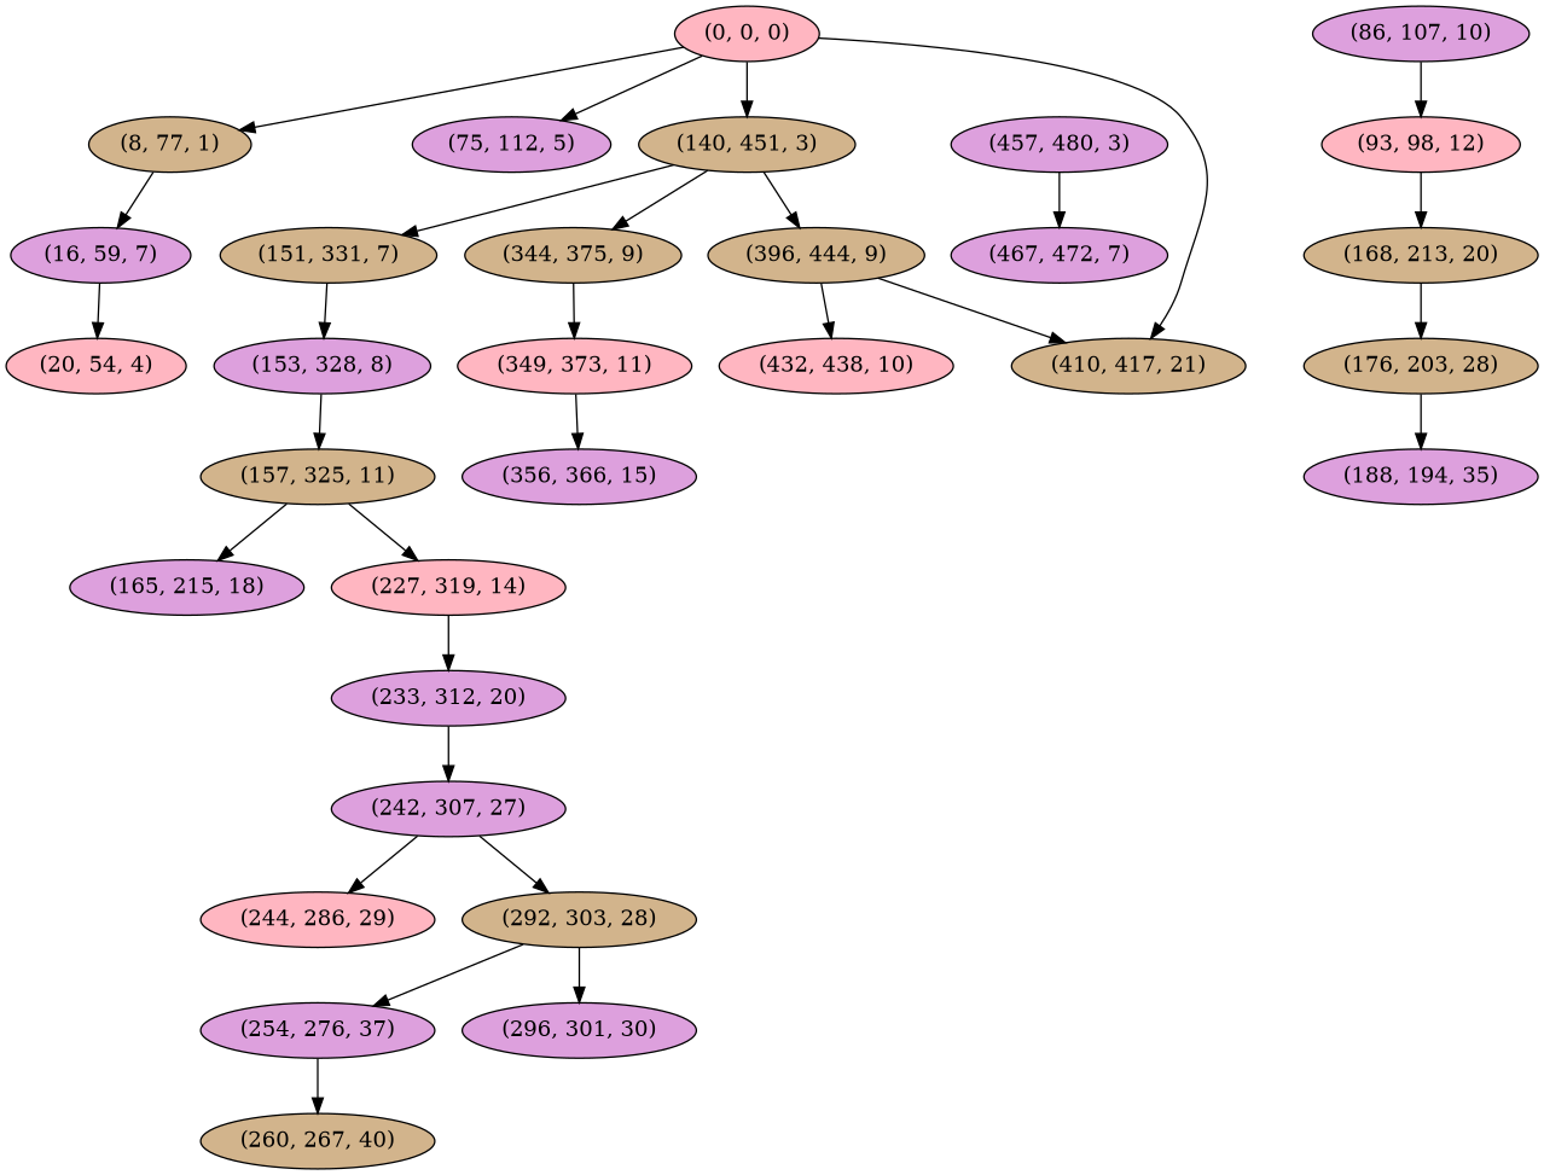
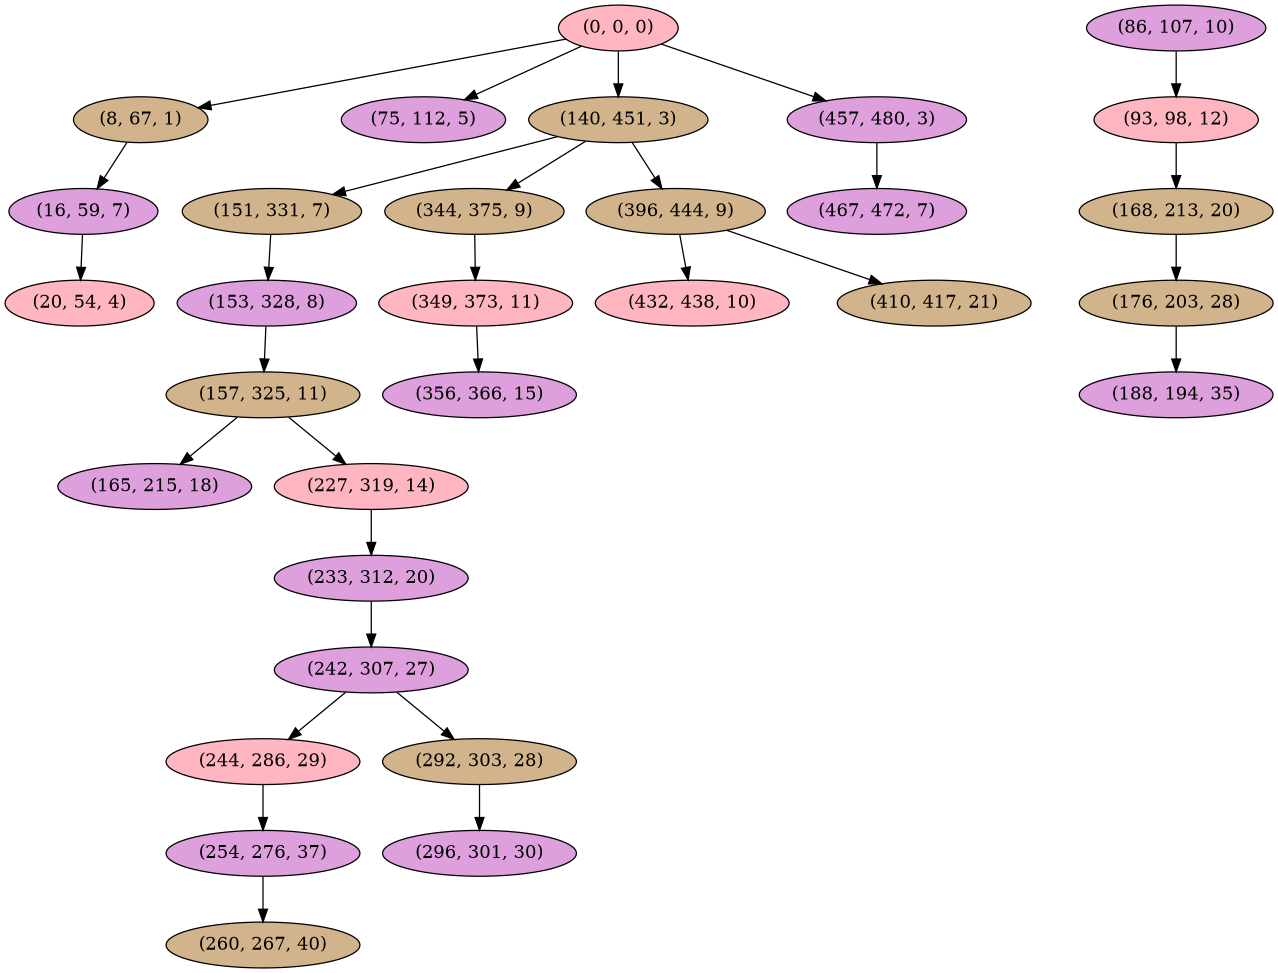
  digraph {
    node [fillcolor=plum style=filled]
    "(0, 0, 0)" [fillcolor=lightpink]
-   "(8, 67, 1)" [fillcolor=tan label="(8, 77, 1)"]
+   "(8, 67, 1)" [fillcolor=tan]
    "(75, 112, 5)"
    "(140, 451, 3)" [fillcolor=tan]
    "(457, 480, 3)"
    "(16, 59, 7)"
    "(151, 331, 7)" [fillcolor=tan]
    "(344, 375, 9)" [fillcolor=tan]
    "(396, 444, 9)" [fillcolor=tan]
    "(467, 472, 7)"
    n11 [fillcolor=lightpink label="(20, 54, 4)"]
    "(93, 98, 12)" [fillcolor=lightpink]
    "(86, 107, 10)"
    "(168, 213, 20)" [fillcolor=tan]
    "(153, 328, 8)"
    "(349, 373, 11)" [fillcolor=lightpink]
    "(410, 417, 21)" [fillcolor=tan]
    "(432, 438, 10)" [fillcolor=lightpink]
    "(157, 325, 11)" [fillcolor=tan]
    "(165, 215, 18)"
    "(227, 319, 14)" [fillcolor=lightpink]
    "(233, 312, 20)"
    "(176, 203, 28)" [fillcolor=tan]
    "(188, 194, 35)"
    n25 [label="(242, 307, 27)"]
    "(244, 286, 29)" [fillcolor=lightpink]
    "(292, 303, 28)" [fillcolor=tan]
    "(254, 276, 37)"
    "(296, 301, 30)"
    "(260, 267, 40)" [fillcolor=tan]
    "(356, 366, 15)"
    "(0, 0, 0)" -> "(8, 67, 1)"
    "(0, 0, 0)" -> "(75, 112, 5)"
    "(0, 0, 0)" -> "(140, 451, 3)"
-   "(0, 0, 0)" -> "(410, 417, 21)"
+   "(0, 0, 0)" -> "(457, 480, 3)"
    "(8, 67, 1)" -> "(16, 59, 7)"
    "(140, 451, 3)" -> "(151, 331, 7)"
    "(140, 451, 3)" -> "(344, 375, 9)"
    "(140, 451, 3)" -> "(396, 444, 9)"
    "(457, 480, 3)" -> "(467, 472, 7)"
    "(16, 59, 7)" -> n11
    "(151, 331, 7)" -> "(153, 328, 8)"
    "(344, 375, 9)" -> "(349, 373, 11)"
    "(396, 444, 9)" -> "(410, 417, 21)"
    "(396, 444, 9)" -> "(432, 438, 10)"
    "(93, 98, 12)" -> "(168, 213, 20)"
    "(86, 107, 10)" -> "(93, 98, 12)"
    "(168, 213, 20)" -> "(176, 203, 28)"
    "(153, 328, 8)" -> "(157, 325, 11)"
    "(349, 373, 11)" -> "(356, 366, 15)"
    "(157, 325, 11)" -> "(165, 215, 18)"
    "(157, 325, 11)" -> "(227, 319, 14)"
    "(227, 319, 14)" -> "(233, 312, 20)"
    "(233, 312, 20)" -> n25
    "(176, 203, 28)" -> "(188, 194, 35)"
    n25 -> "(244, 286, 29)"
    n25 -> "(292, 303, 28)"
-   "(292, 303, 28)" -> "(254, 276, 37)"
+   "(244, 286, 29)" -> "(254, 276, 37)"
    "(292, 303, 28)" -> "(296, 301, 30)"
    "(254, 276, 37)" -> "(260, 267, 40)"
  }
